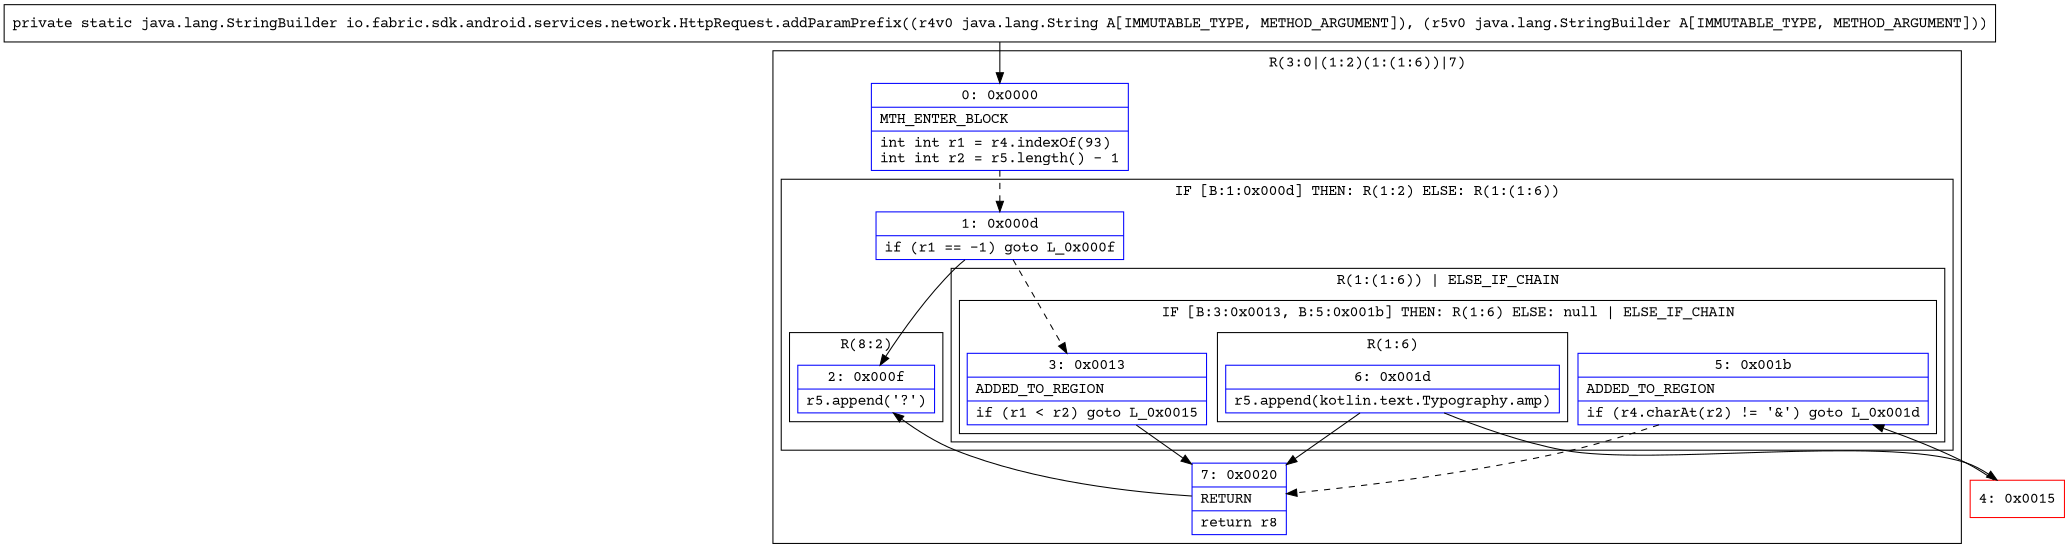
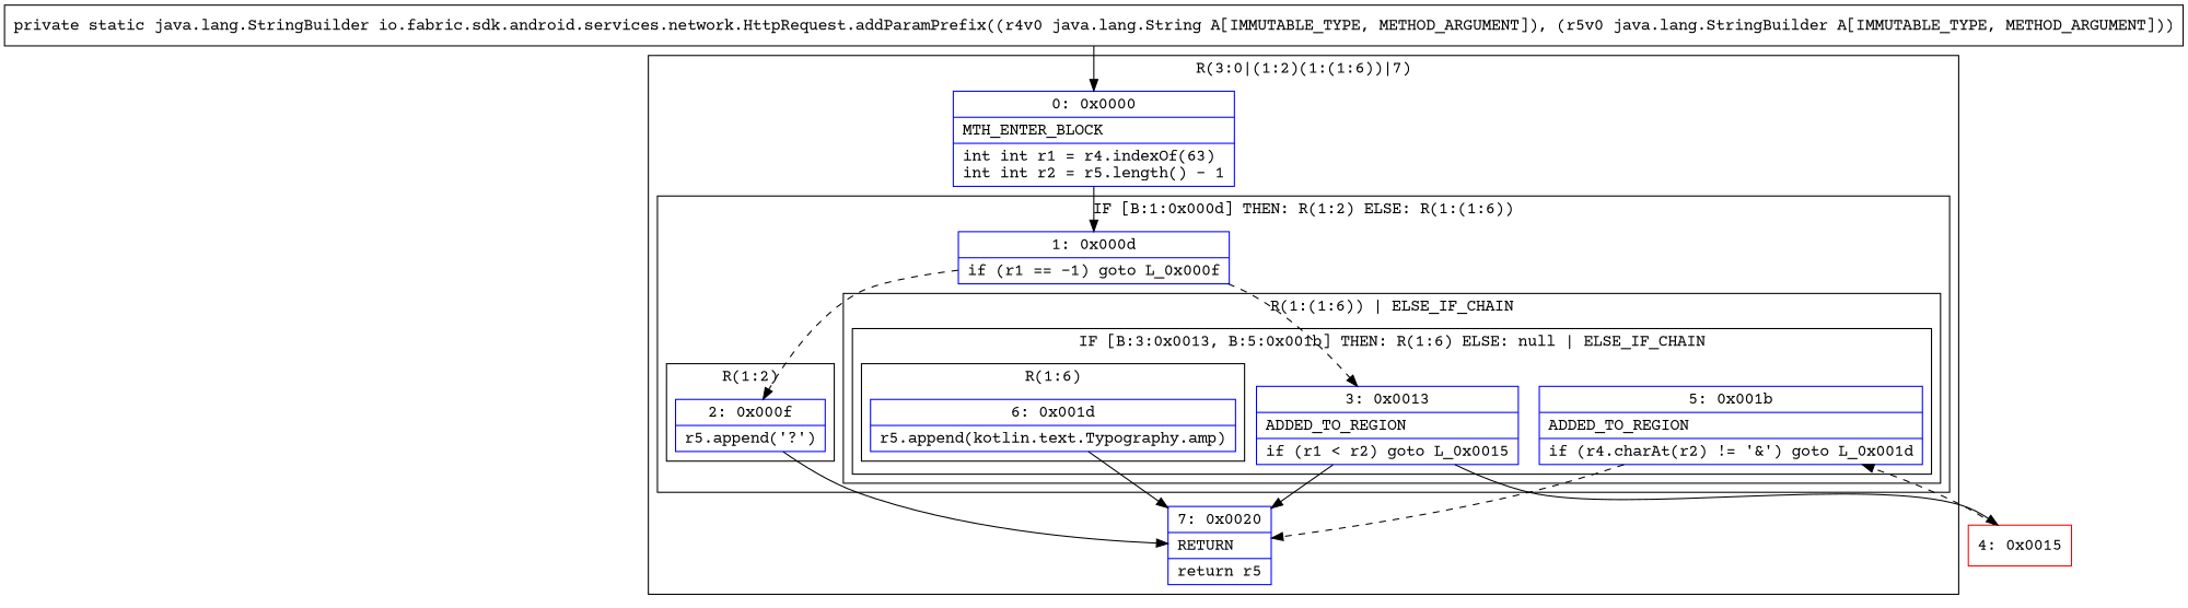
  digraph {
    fontname="Courier Prime"
    node [color=blue fontname="Courier Prime" shape=record]
    edge [fontname="Courier Prime"]
    n1 [label="{2\:\ 0x000f|r5.append('?')\l}"]
    n2 [label="{6\:\ 0x001d|r5.append(kotlin.text.Typography.amp)\l}"]
    n3 [label="{3\:\ 0x0013|ADDED_TO_REGION\l|if (r1 \< r2) goto L_0x0015\l}"]
    n4 [label="{5\:\ 0x001b|ADDED_TO_REGION\l|if (r4.charAt(r2) != '&') goto L_0x001d\l}"]
    n5 [label="{1\:\ 0x000d|if (r1 == \-1) goto L_0x000f\l}"]
-   n6 [label="{0\:\ 0x0000|MTH_ENTER_BLOCK\l|int int r1 = r4.indexOf(93)\lint int r2 = r5.length() \- 1\l}"]
-   n7 [label="{7\:\ 0x0020|RETURN\l|return r8\l}"]
+   n6 [label="{0\:\ 0x0000|MTH_ENTER_BLOCK\l|int int r1 = r4.indexOf(63)\lint int r2 = r5.length() \- 1\l}"]
+   n7 [label="{7\:\ 0x0020|RETURN\l|return r5\l}"]
    n8 [color=red label="{4\:\ 0x0015}"]
    n9 [label="{private static java.lang.StringBuilder io.fabric.sdk.android.services.network.HttpRequest.addParamPrefix((r4v0 java.lang.String A[IMMUTABLE_TYPE, METHOD_ARGUMENT]), (r5v0 java.lang.StringBuilder A[IMMUTABLE_TYPE, METHOD_ARGUMENT])) }" color=""]
    subgraph cluster_1 {
      label="R(3:0|(1:2)(1:(1:6))|7)"
      n6
      n7
      subgraph cluster_2 {
        label="IF [B:1:0x000d] THEN: R(1:2) ELSE: R(1:(1:6))"
        n5
        subgraph cluster_3 {
-         label="R(8:2)"
+         label="R(1:2)"
          n1
        }
        subgraph cluster_4 {
          label="R(1:(1:6)) | ELSE_IF_CHAIN\l"
          subgraph cluster_5 {
            label="IF [B:3:0x0013, B:5:0x001b] THEN: R(1:6) ELSE: null | ELSE_IF_CHAIN\l"
            n3
            n4
            subgraph cluster_6 {
              label="R(1:6)"
              n2
            }
          }
        }
      }
    }
-   n7 -> n1
+   n1 -> n7
    n2 -> n7
    n3 -> n7 [style=solid]
-   n2 -> n8
+   n3 -> n8
    n4 -> n7 [style=dashed]
-   n5 -> n1
+   n5 -> n1 [style=dashed]
    n5 -> n3 [style=dashed]
-   n6 -> n5 [style=dashed]
-   n8 -> n4
+   n6 -> n5
+   n8 -> n4 [style=dashed]
    n9 -> n6
  }
